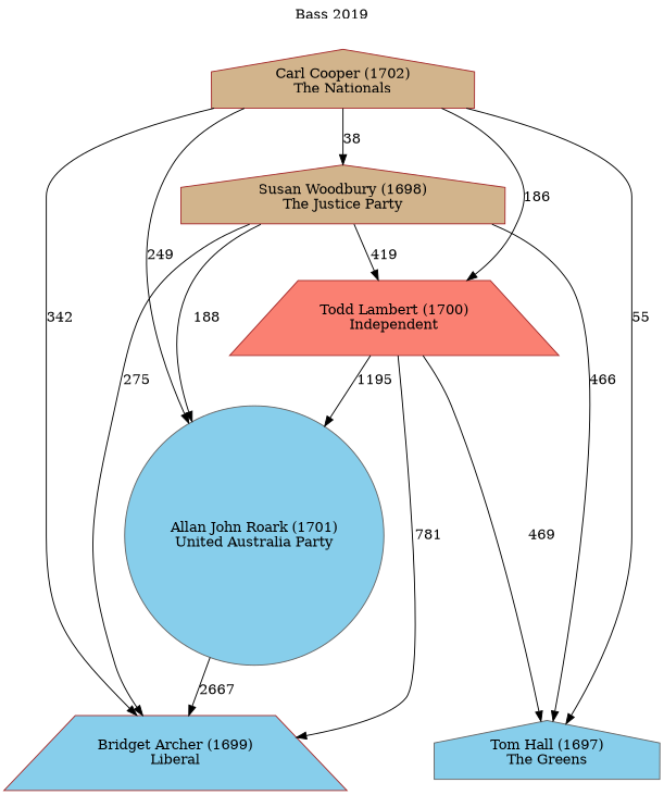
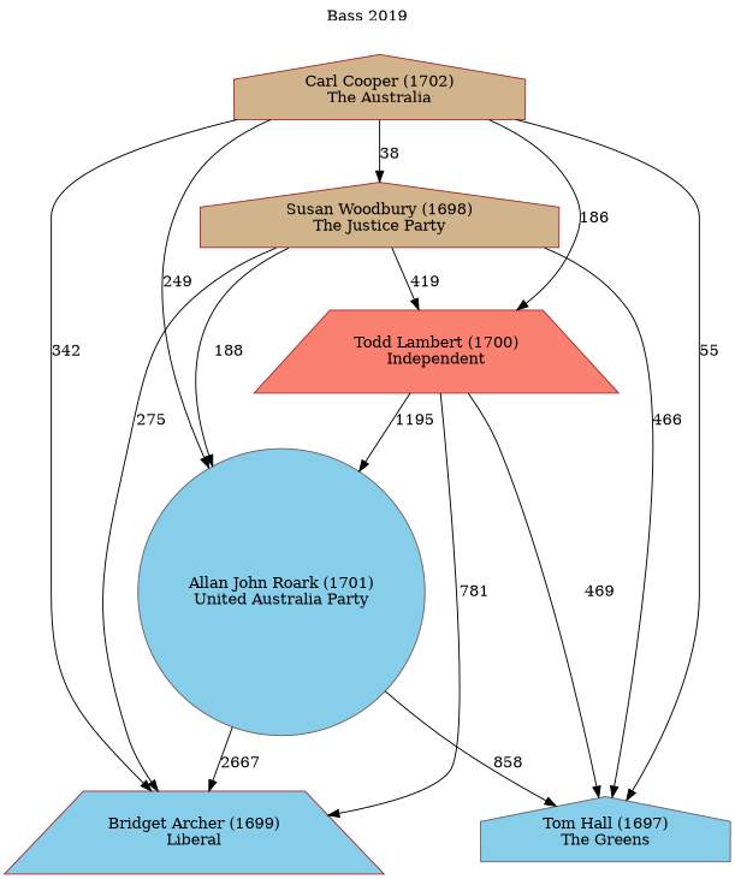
  digraph {
    label="Bass 2019"
    labelloc=t
    mclimit=10
    node [color=brown fillcolor=skyblue shape=house style=filled]
    n1 [label="Bridget Archer (1699)\nLiberal" shape=trapezium]
    n2 [color=gray40 label="Tom Hall (1697)\nThe Greens"]
    n3 [color=gray40 label="Allan John Roark (1701)\nUnited Australia Party" shape=circle]
    n4 [fillcolor=salmon label="Todd Lambert (1700)\nIndependent" shape=trapezium]
    n5 [fillcolor=tan label="Susan Woodbury (1698)\nThe Justice Party"]
-   n6 [fillcolor=tan label="Carl Cooper (1702)\nThe Nationals"]
+   n6 [fillcolor=tan label="Carl Cooper (1702)\nThe Australia"]
    n3 -> n1 [label=2667]
+   n3 -> n2 [label=858]
    n4 -> n1 [label=781]
    n4 -> n2 [label=469]
    n4 -> n3 [label=1195]
    n5 -> n1 [label=275]
    n5 -> n2 [label=466]
    n5 -> n3 [label=188]
    n5 -> n4 [label=419]
    n6 -> n1 [label=342]
    n6 -> n2 [label=55]
    n6 -> n3 [label=249]
    n6 -> n4 [label=186]
    n6 -> n5 [label=38]
  }
